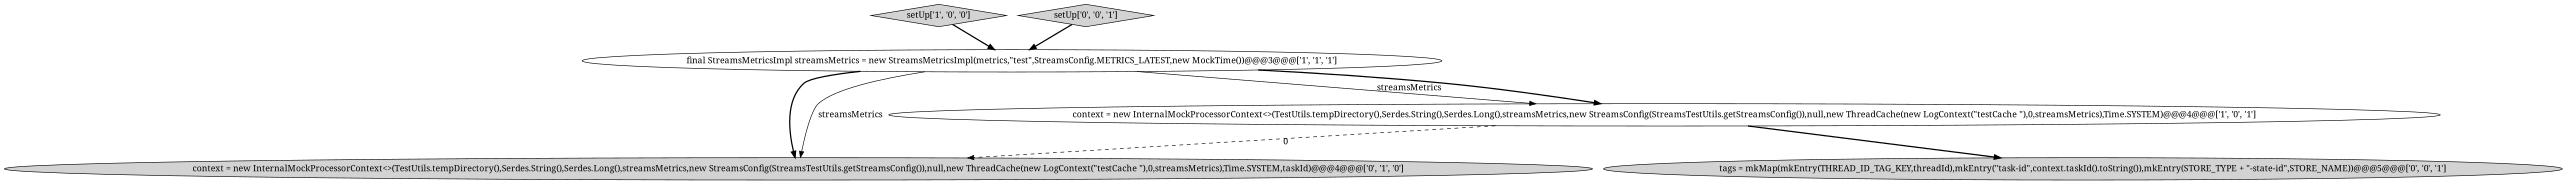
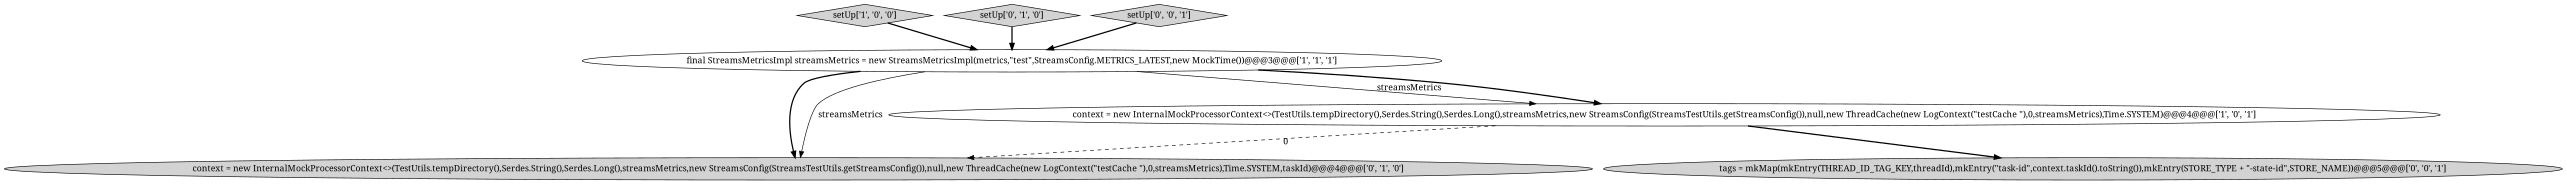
  digraph {
    fontname="Noto Serif"
    node [fillcolor=lightgray shape=ellipse style=filled fontname="Noto Serif"]
    edge [style=bold fontname="Noto Serif"]
    n1 [fillcolor=white label="final StreamsMetricsImpl streamsMetrics = new StreamsMetricsImpl(metrics,\"test\",StreamsConfig.METRICS_LATEST,new MockTime())@@@3@@@['1', '1', '1']"]
    n2 [label="context = new InternalMockProcessorContext<>(TestUtils.tempDirectory(),Serdes.String(),Serdes.Long(),streamsMetrics,new StreamsConfig(StreamsTestUtils.getStreamsConfig()),null,new ThreadCache(new LogContext(\"testCache \"),0,streamsMetrics),Time.SYSTEM,taskId)@@@4@@@['0', '1', '0']"]
    n3 [fillcolor=white label="context = new InternalMockProcessorContext<>(TestUtils.tempDirectory(),Serdes.String(),Serdes.Long(),streamsMetrics,new StreamsConfig(StreamsTestUtils.getStreamsConfig()),null,new ThreadCache(new LogContext(\"testCache \"),0,streamsMetrics),Time.SYSTEM)@@@4@@@['1', '0', '1']"]
    n4 [label="setUp['1', '0', '0']" shape=diamond]
    n5 [label="tags = mkMap(mkEntry(THREAD_ID_TAG_KEY,threadId),mkEntry(\"task-id\",context.taskId().toString()),mkEntry(STORE_TYPE + \"-state-id\",STORE_NAME))@@@5@@@['0', '0', '1']"]
+   n6 [label="setUp['0', '1', '0']" shape=diamond]
    n7 [label="setUp['0', '0', '1']" shape=diamond]
    n1 -> n2
    n1 -> n2 [label=streamsMetrics style=solid]
    n1 -> n3 [label=streamsMetrics style=solid]
    n1 -> n3
    n3 -> n2 [label=0 style=dashed]
    n3 -> n5
    n4 -> n1
+   n6 -> n1
    n7 -> n1
  }
